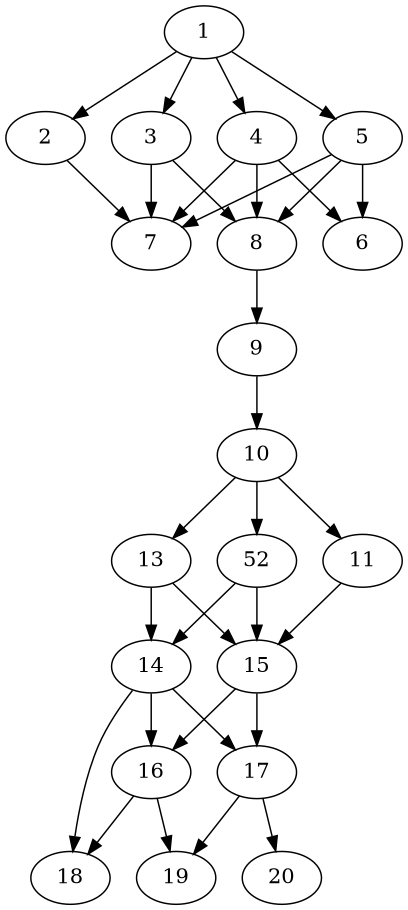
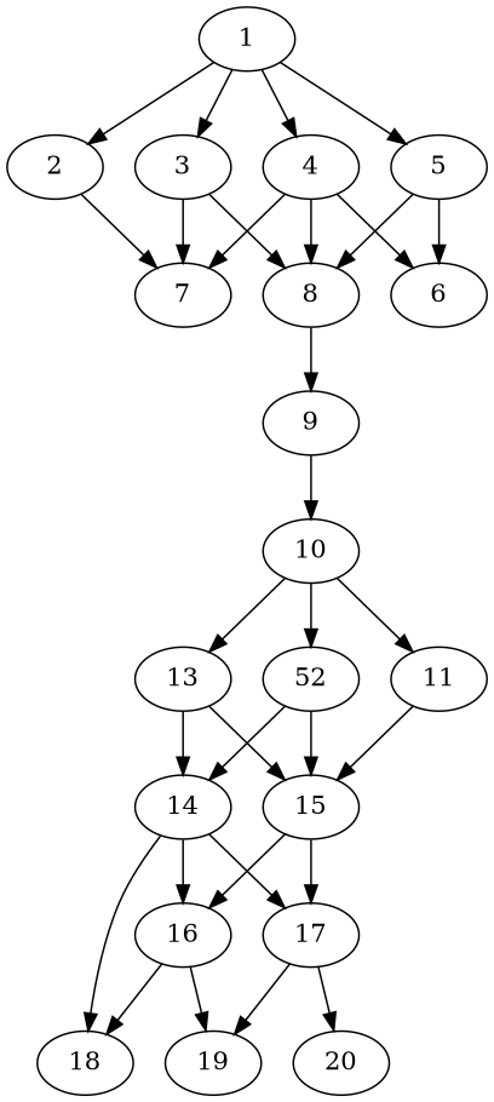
  digraph {
    node [alpha=0.03]
    1 [alpha=0.10 expect_size=43195392]
    2 [alpha=0.12 expect_size=14775296]
    3 [alpha=0.06 expect_size=24350720]
    4 [alpha=0.02 expect_size=46655488]
    5 [alpha=0.01 expect_size=19625984]
    7 [expect_size=30994432]
    8 [alpha=0.02 expect_size=32243712]
    6 [alpha=0.19 expect_size=18642944]
    9 [expect_size=12960768]
    10 [alpha=0.11 expect_size=38005760]
    11 [alpha=0.04 expect_size=32463872]
    n12 [alpha=0.07 expect_size=7949312 label=52]
    13 [alpha=0.10 expect_size=35921920]
    15 [expect_size=6905856]
    14 [alpha=0.08 expect_size=50173952]
    16 [alpha=0.08 expect_size=9944064]
    17 [expect_size=7694336]
    18 [alpha=0.00 expect_size=15205376]
    19 [alpha=0.01 expect_size=20604928]
    20 [alpha=0.08 expect_size=27530240]
    1 -> 2
    1 -> 3
    1 -> 4
    1 -> 5
    2 -> 7
    3 -> 7
    3 -> 8
    4 -> 7
    4 -> 8
    4 -> 6
-   5 -> 7
    5 -> 8
    5 -> 6
    8 -> 9
    9 -> 10
    10 -> 11
    10 -> n12
    10 -> 13
    11 -> 15
    n12 -> 15
    n12 -> 14
    13 -> 15
    13 -> 14
    15 -> 16
    15 -> 17
    14 -> 16
    14 -> 17
    14 -> 18
    16 -> 18
    16 -> 19
    17 -> 19
    17 -> 20
  }
